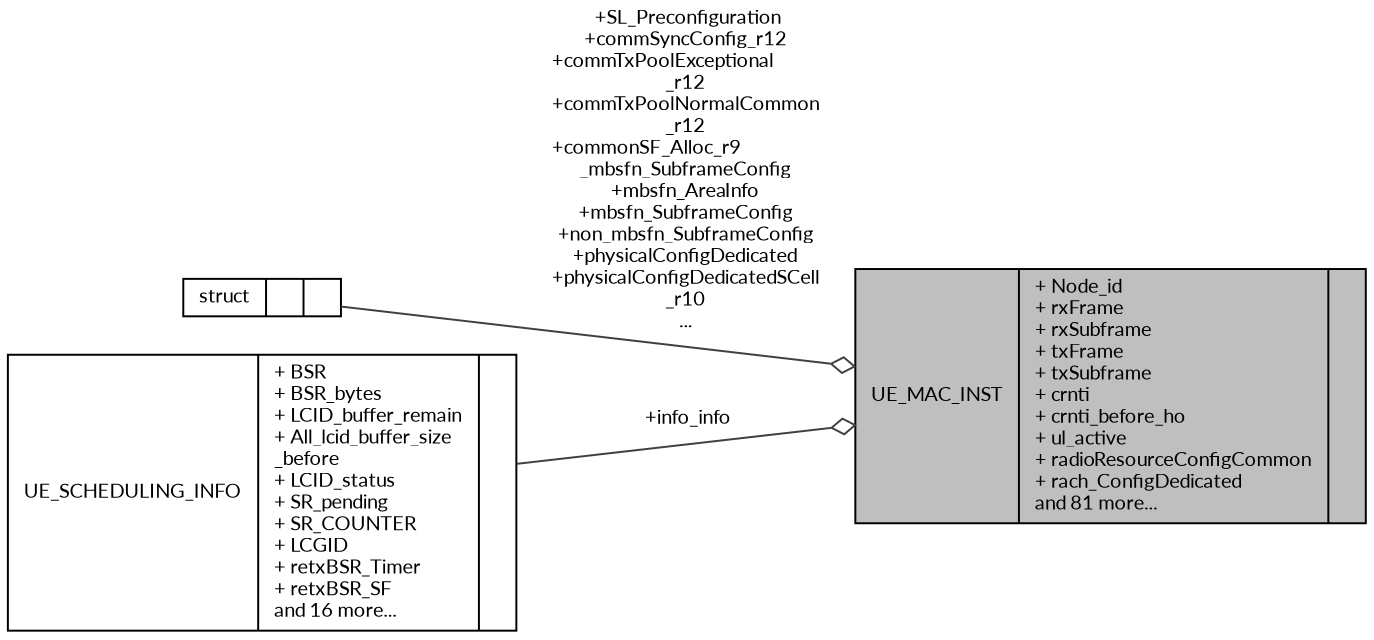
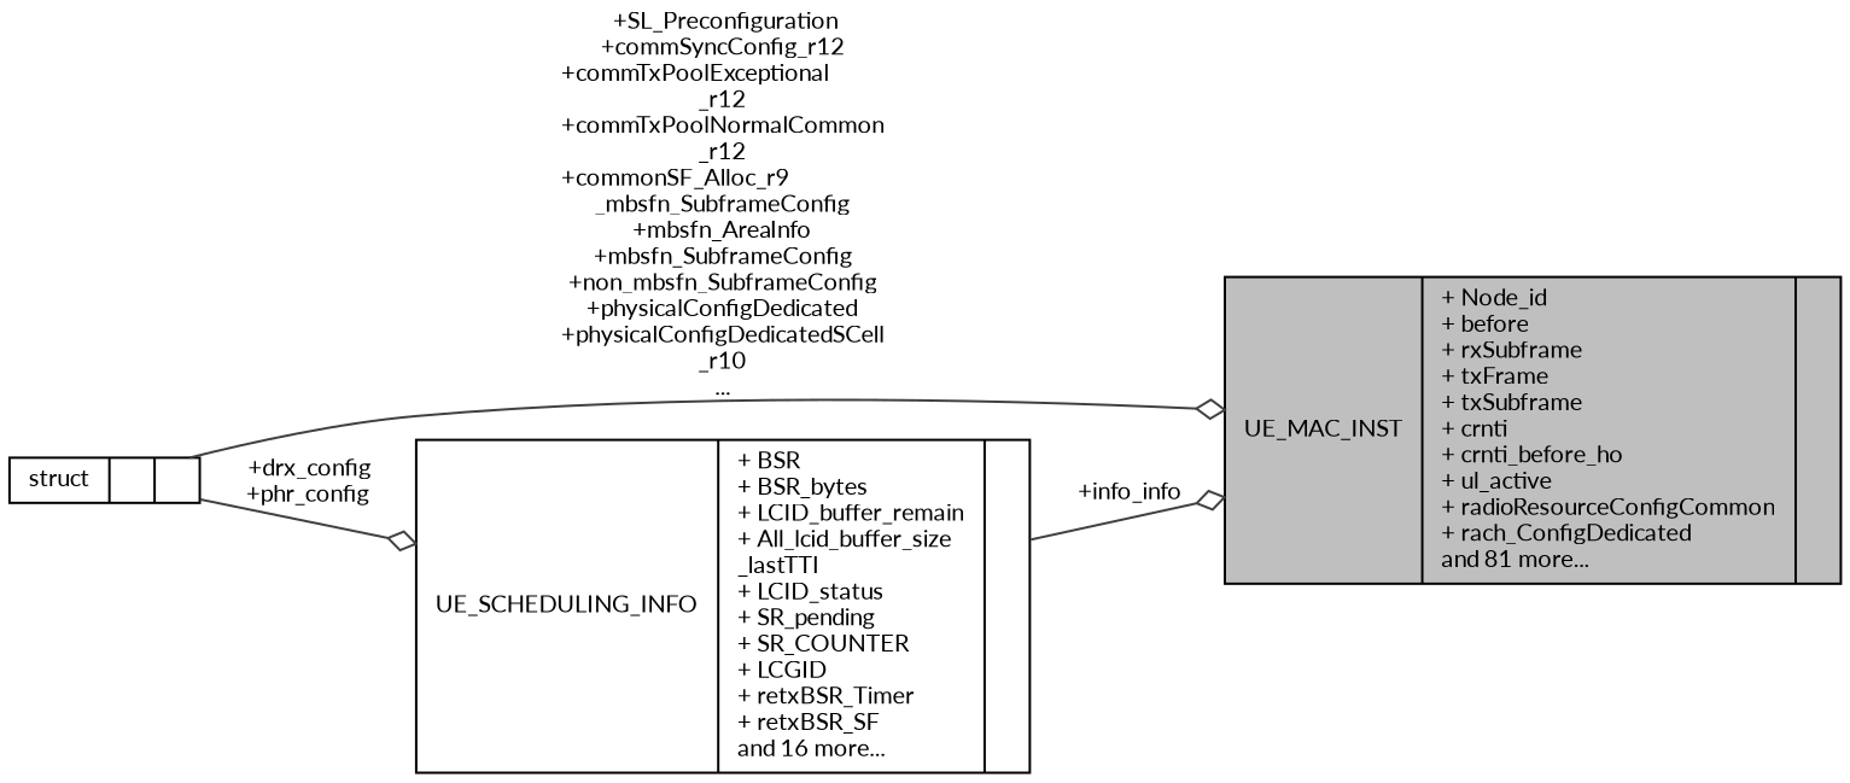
  digraph {
    fontname=Lato
    rankdir=LR
    node [color=black fillcolor=white fontname=Lato fontsize=10 shape=record style=filled]
    edge [arrowhead=odiamond color=grey25 fontname=Lato fontsize=10 labelfontname=Helvetica labelfontsize=10 style=solid]
-   n1 [fillcolor=grey75 fontcolor=black height=0.2 label="{UE_MAC_INST\n|+ Node_id\l+ rxFrame\l+ rxSubframe\l+ txFrame\l+ txSubframe\l+ crnti\l+ crnti_before_ho\l+ ul_active\l+ radioResourceConfigCommon\l+ rach_ConfigDedicated\land 81 more...\l|}" width=0.4]
+   n1 [fillcolor=grey75 fontcolor=black height=0.2 label="{UE_MAC_INST\n|+ Node_id\l+ before\l+ rxSubframe\l+ txFrame\l+ txSubframe\l+ crnti\l+ crnti_before_ho\l+ ul_active\l+ radioResourceConfigCommon\l+ rach_ConfigDedicated\land 81 more...\l|}" width=0.4]
    n2 [height=0.2 label="{struct\n||}" width=0.4]
-   n3 [height=0.2 label="{UE_SCHEDULING_INFO\n|+ BSR\l+ BSR_bytes\l+ LCID_buffer_remain\l+ All_lcid_buffer_size\l_before\l+ LCID_status\l+ SR_pending\l+ SR_COUNTER\l+ LCGID\l+ retxBSR_Timer\l+ retxBSR_SF\land 16 more...\l|}" width=0.4]
+   n3 [height=0.2 label="{UE_SCHEDULING_INFO\n|+ BSR\l+ BSR_bytes\l+ LCID_buffer_remain\l+ All_lcid_buffer_size\l_lastTTI\l+ LCID_status\l+ SR_pending\l+ SR_COUNTER\l+ LCGID\l+ retxBSR_Timer\l+ retxBSR_SF\land 16 more...\l|}" width=0.4]
    n2 -> n1 [label=" +SL_Preconfiguration\n+commSyncConfig_r12\n+commTxPoolExceptional\l_r12\n+commTxPoolNormalCommon\l_r12\n+commonSF_Alloc_r9\l_mbsfn_SubframeConfig\n+mbsfn_AreaInfo\n+mbsfn_SubframeConfig\n+non_mbsfn_SubframeConfig\n+physicalConfigDedicated\n+physicalConfigDedicatedSCell\l_r10\n..."]
+   n2 -> n3 [label=" +drx_config\n+phr_config"]
    n3 -> n1 [label=" +info_info"]
  }
